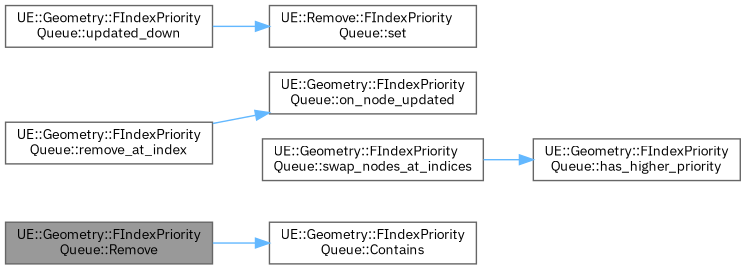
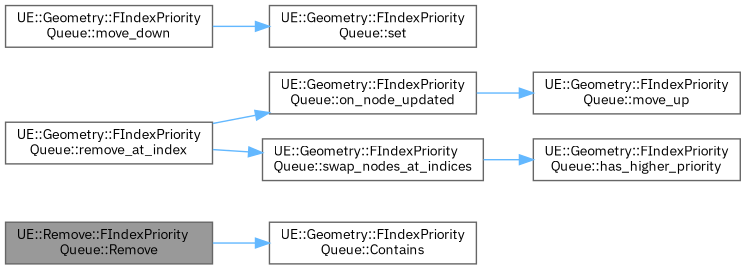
  digraph {
    fontname="IBM Plex Sans"
    rankdir=LR
    node [color=grey40 fillcolor=white fontname="IBM Plex Sans" fontsize=10 shape=box style=filled]
    edge [color=steelblue1 fontname="IBM Plex Sans" fontsize=10 labelfontname=Helvetica labelfontsize=10 style=solid]
-   n1 [color=gray40 fillcolor=grey60 fontcolor=black height=0.2 label="UE::Geometry::FIndexPriority\lQueue::Remove" width=0.4]
+   n1 [color=gray40 fillcolor=grey60 fontcolor=black height=0.2 label="UE::Remove::FIndexPriority\lQueue::Remove" width=0.4]
    n2 [height=0.2 label="UE::Geometry::FIndexPriority\lQueue::Contains" width=0.4]
    n3 [height=0.2 label="UE::Geometry::FIndexPriority\lQueue::remove_at_index" width=0.4]
    n4 [height=0.2 label="UE::Geometry::FIndexPriority\lQueue::on_node_updated" width=0.4]
    n5 [height=0.2 label="UE::Geometry::FIndexPriority\lQueue::swap_nodes_at_indices" width=0.4]
+   n6 [height=0.2 label="UE::Geometry::FIndexPriority\lQueue::move_up" width=0.4]
    n7 [height=0.2 label="UE::Geometry::FIndexPriority\lQueue::has_higher_priority" width=0.4]
-   n8 [height=0.2 label="UE::Geometry::FIndexPriority\lQueue::updated_down" width=0.4]
-   n9 [height=0.2 label="UE::Remove::FIndexPriority\lQueue::set" width=0.4]
+   n8 [height=0.2 label="UE::Geometry::FIndexPriority\lQueue::move_down" width=0.4]
+   n9 [height=0.2 label="UE::Geometry::FIndexPriority\lQueue::set" width=0.4]
    n1 -> n2
    n3 -> n4
+   n3 -> n5
+   n4 -> n6
    n5 -> n7
    n8 -> n9
  }
